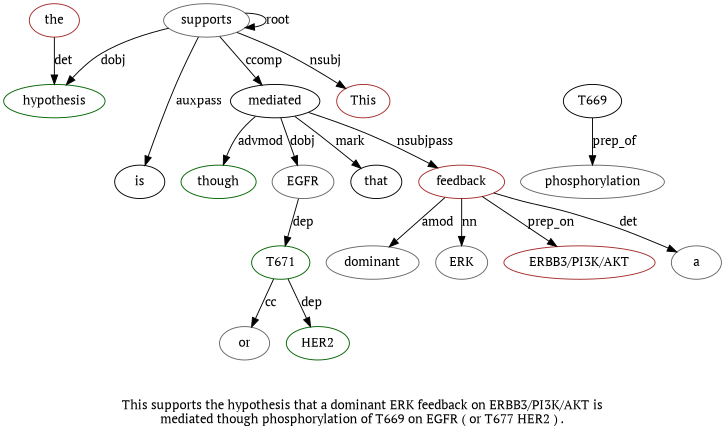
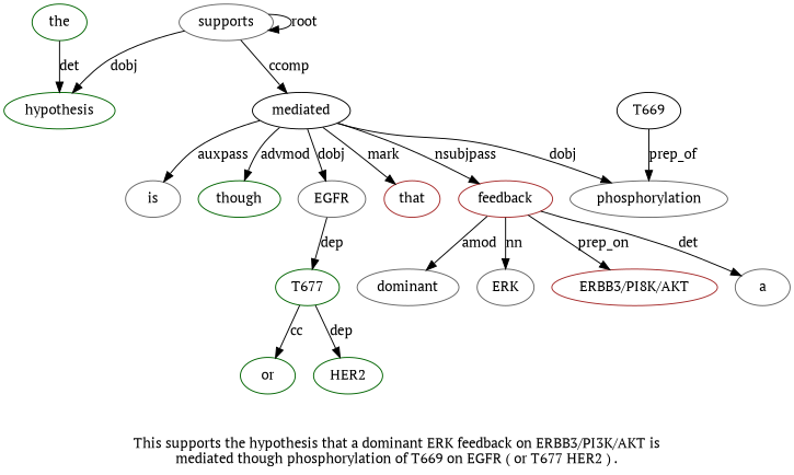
  digraph {
    fontname="PT Serif"
    label="This supports the hypothesis that a dominant ERK feedback on ERBB3/PI3K/AKT is\nmediated though phosphorylation of T669 on EGFR ( or T677 HER2 ) ."
    node [color=gray40 fillcolor=white fontname="PT Serif" style=filled]
    edge [fontname="PT Serif"]
    n1 [label=supports]
-   n2 [color=brown label=This]
    n3 [color=darkgreen label=hypothesis]
    n4 [color=black label=mediated]
-   n5 [color=black label=that]
+   n5 [color=brown label=that]
    n6 [color=brown label=feedback]
-   n7 [color=black label=is]
+   n7 [label=is]
    n8 [color=darkgreen label=though]
    n9 [label=phosphorylation]
    n10 [label=EGFR]
-   n11 [color=brown label=the]
+   n11 [color=darkgreen label=the]
    n12 [label=a]
    n13 [label=dominant]
    n14 [label=ERK]
-   n15 [color=brown label="ERBB3/PI3K/AKT"]
-   n16 [color=darkgreen label=T671]
+   n15 [color=brown label="ERBB3/PI8K/AKT"]
+   n16 [color=darkgreen label=T677]
    n17 [color=black label=T669]
-   n18 [label=or]
+   n18 [color=darkgreen label=or]
    n19 [color=darkgreen label=HER2]
    n1 -> n1 [label=root]
-   n1 -> n2 [label=nsubj]
    n1 -> n3 [label=dobj]
    n1 -> n4 [label=ccomp]
    n4 -> n5 [label=mark]
    n4 -> n6 [label=nsubjpass]
-   n1 -> n7 [label=auxpass]
+   n4 -> n7 [label=auxpass]
    n4 -> n8 [label=advmod]
+   n4 -> n9 [label=dobj]
    n4 -> n10 [label=dobj]
    n6 -> n12 [label=det]
    n6 -> n13 [label=amod]
    n6 -> n14 [label=nn]
    n6 -> n15 [label=prep_on]
    n10 -> n16 [label=dep]
    n11 -> n3 [label=det]
    n16 -> n18 [label=cc]
    n16 -> n19 [label=dep]
    n17 -> n9 [label=prep_of]
  }
